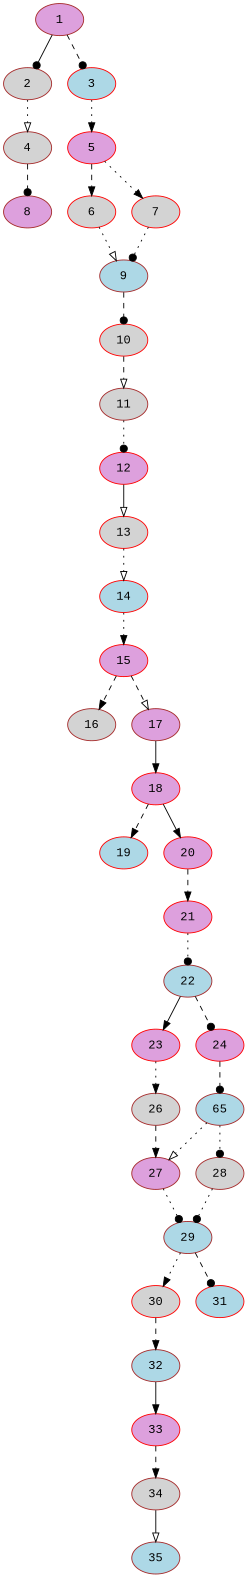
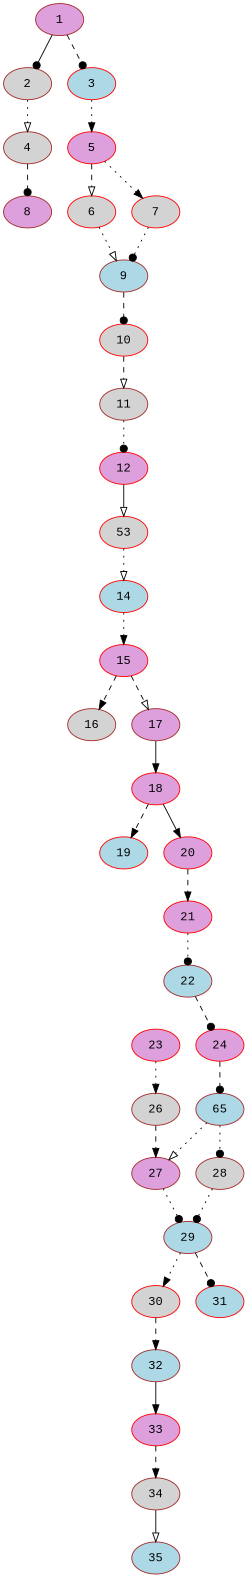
  digraph {
    fontname="Liberation Mono"
    node [alpha=0.11 color=red fillcolor=plum fontname="Liberation Mono" style=filled]
    edge [arrowhead=normal fontname="Liberation Mono" style=dashed]
    1 [alpha=0.15 color=brown expect_size=31122432]
    2 [alpha=0.16 color=brown expect_size=38557696 fillcolor=lightgrey]
    3 [alpha=0.14 expect_size=46925824 fillcolor=lightblue]
    4 [alpha=0.18 color=brown expect_size=36910080 fillcolor=lightgrey]
    5 [alpha=0.04 expect_size=44517376]
    8 [alpha=0.02 color=brown expect_size=31117312]
    6 [alpha=0.16 expect_size=52356096 fillcolor=lightgrey]
    7 [alpha=0.04 expect_size=16929792 fillcolor=lightgrey]
    9 [alpha=0.16 color=brown expect_size=17275904 fillcolor=lightblue]
    10 [alpha=0.02 expect_size=34623488 fillcolor=lightgrey]
    11 [color=brown expect_size=48966656 fillcolor=lightgrey]
    12 [alpha=0.19 expect_size=37559296]
-   13 [alpha=0.18 expect_size=29285376 fillcolor=lightgrey]
+   13 [alpha=0.18 expect_size=29285376 fillcolor=lightgrey label=53]
    14 [expect_size=15693824 fillcolor=lightblue]
    15 [expect_size=10817536]
    16 [alpha=0.15 color=brown expect_size=21023744 fillcolor=lightgrey]
    17 [alpha=0.15 color=brown expect_size=11574272]
    18 [alpha=0.12 expect_size=20039680]
    19 [expect_size=25875456 fillcolor=lightblue]
    20 [alpha=0.16 expect_size=16678912]
    21 [alpha=0.13 expect_size=21161984]
    22 [alpha=0.04 color=brown expect_size=47091712 fillcolor=lightblue]
    23 [alpha=0.13 expect_size=44774400]
    24 [alpha=0.15 expect_size=40776704]
    26 [alpha=0.12 color=brown expect_size=45501440 fillcolor=lightgrey]
    n26 [alpha=0.13 color=brown expect_size=19472384 fillcolor=lightblue label=65]
    27 [alpha=0.15 color=brown expect_size=33517568]
    28 [alpha=0.10 color=brown expect_size=22377472 fillcolor=lightgrey]
    29 [alpha=0.09 color=brown expect_size=49544192 fillcolor=lightblue]
    30 [alpha=0.01 expect_size=27528192 fillcolor=lightgrey]
    31 [alpha=0.12 expect_size=19135488 fillcolor=lightblue]
    32 [alpha=0.16 color=brown expect_size=50245632 fillcolor=lightblue]
    33 [expect_size=12617728]
    34 [alpha=0.10 color=brown expect_size=42306560 fillcolor=lightgrey]
    35 [color=brown expect_size=29421568 fillcolor=lightblue]
    1 -> 2 [arrowhead=dot style=solid]
    1 -> 3 [arrowhead=dot]
    2 -> 4 [arrowhead=onormal style=dotted]
    3 -> 5 [style=dotted]
    4 -> 8 [arrowhead=dot]
-   5 -> 6
+   5 -> 6 [arrowhead=onormal]
    5 -> 7 [style=dotted]
    6 -> 9 [arrowhead=onormal style=dotted]
    7 -> 9 [arrowhead=dot style=dotted]
    9 -> 10 [arrowhead=dot]
    10 -> 11 [arrowhead=onormal]
    11 -> 12 [arrowhead=dot style=dotted]
    12 -> 13 [arrowhead=onormal style=solid]
    13 -> 14 [arrowhead=onormal style=dotted]
    14 -> 15 [style=dotted]
    15 -> 16
    15 -> 17 [arrowhead=onormal]
    17 -> 18 [style=solid]
    18 -> 19
    18 -> 20 [style=solid]
    20 -> 21
    21 -> 22 [arrowhead=dot style=dotted]
-   22 -> 23 [style=solid]
    22 -> 24 [arrowhead=dot]
    23 -> 26 [style=dotted]
    24 -> n26 [arrowhead=dot]
    26 -> 27
    n26 -> 27 [arrowhead=onormal style=dotted]
    n26 -> 28 [arrowhead=dot style=dotted]
    27 -> 29 [arrowhead=dot style=dotted]
    28 -> 29 [arrowhead=dot style=dotted]
    29 -> 30 [style=dotted]
    29 -> 31 [arrowhead=dot]
    30 -> 32
    32 -> 33 [style=solid]
    33 -> 34
    34 -> 35 [arrowhead=onormal style=solid]
  }
